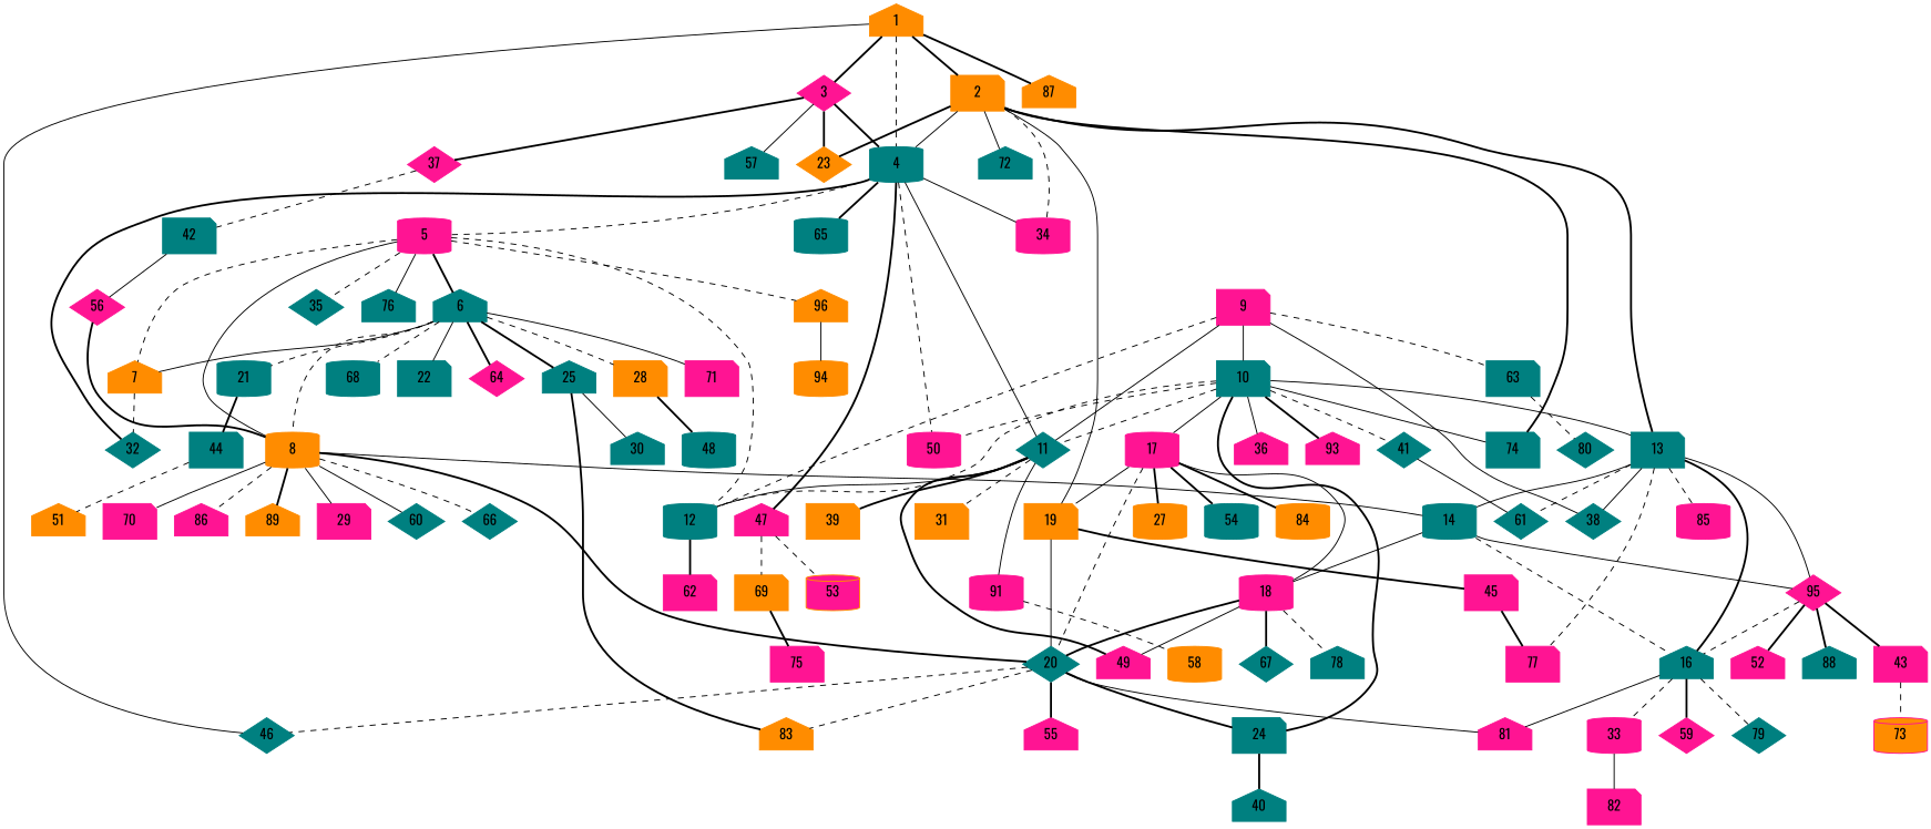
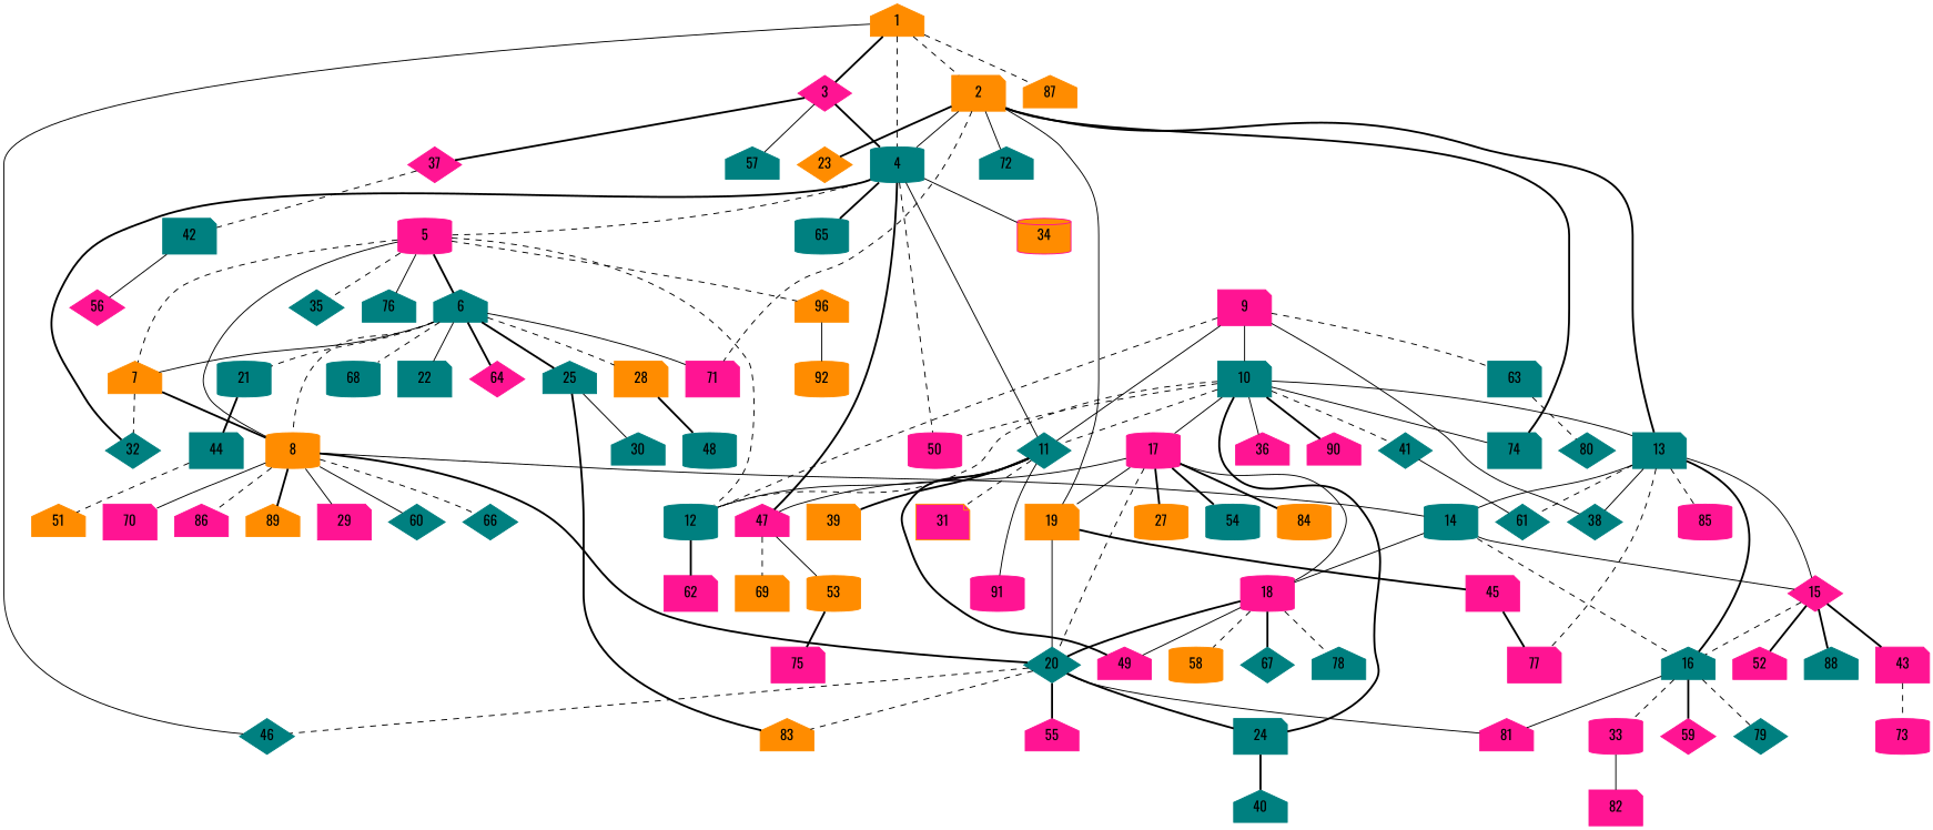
  graph {
    fontname=Oswald
    node [color=teal fontname=Oswald shape=house style=filled]
    edge [fontname=Oswald style=solid]
    1 [color=darkorange]
    2 [color=darkorange shape=note]
    3 [color=deeppink shape=diamond]
    4 [shape=cylinder]
    46 [shape=diamond]
    87 [color=darkorange]
    13 [shape=note]
    19 [color=darkorange shape=note]
    71 [color=deeppink shape=note]
    72
    74 [shape=note]
    23 [color=darkorange shape=diamond]
    37 [color=deeppink shape=diamond]
    57
    5 [color=deeppink shape=cylinder]
    11 [shape=diamond]
    32 [shape=diamond]
-   34 [color=deeppink shape=cylinder]
+   34 [color=deeppink shape=cylinder fillcolor=darkorange]
    47 [color=deeppink]
    50 [color=deeppink shape=cylinder]
    65 [shape=cylinder]
    14 [shape=cylinder]
    38 [shape=diamond]
-   15 [color=deeppink shape=diamond label=95]
+   15 [color=deeppink shape=diamond]
    16
    61 [shape=diamond]
    77 [color=deeppink shape=note]
    85 [color=deeppink shape=cylinder]
    20 [shape=diamond]
    45 [color=deeppink shape=note]
    42 [shape=note]
    6
    7 [color=darkorange]
    8 [color=darkorange shape=cylinder]
    12 [shape=cylinder]
    n36 [color=darkorange label=96]
    35 [shape=diamond]
    76
-   31 [color=darkorange shape=note]
+   31 [color=darkorange shape=note fillcolor=deeppink]
    39 [color=darkorange shape=note]
    49 [color=deeppink]
    91 [color=deeppink shape=cylinder]
-   53 [color=darkorange shape=cylinder fillcolor=deeppink]
+   53 [color=darkorange shape=cylinder]
    69 [color=darkorange shape=note]
    21 [shape=cylinder]
    22 [shape=note]
    25
    28 [color=darkorange shape=note]
    64 [color=deeppink shape=diamond]
    68 [shape=cylinder]
    29 [color=deeppink shape=note]
    60 [shape=diamond]
    66 [shape=diamond]
    70 [color=deeppink shape=note]
    86 [color=deeppink]
    89 [color=darkorange]
    62 [color=deeppink shape=note]
-   92 [color=darkorange shape=cylinder label=94]
+   92 [color=darkorange shape=cylinder]
    44 [shape=note]
    83 [color=darkorange]
    30
    48 [shape=cylinder]
    18 [color=deeppink shape=cylinder]
    24 [shape=note]
    81 [color=deeppink]
    55 [color=deeppink]
    9 [color=deeppink shape=note]
    10 [shape=note]
    63 [shape=note]
    17 [color=deeppink shape=cylinder]
    36 [color=deeppink]
    41 [shape=diamond]
-   90 [color=deeppink label=93]
+   90 [color=deeppink]
    80 [shape=diamond]
    27 [color=darkorange shape=cylinder]
    54 [shape=cylinder]
    84 [color=darkorange shape=cylinder]
    40
    43 [color=deeppink shape=note]
    52 [color=deeppink]
    88
    33 [color=deeppink shape=cylinder]
    59 [color=deeppink shape=diamond]
    79 [shape=diamond]
    58 [color=darkorange shape=cylinder]
    67 [shape=diamond]
    78
-   73 [color=deeppink shape=cylinder fillcolor=darkorange]
+   73 [color=deeppink shape=cylinder]
    82 [color=deeppink shape=note]
    51 [color=darkorange]
    56 [color=deeppink shape=diamond]
    75 [color=deeppink shape=note]
-   1 -- 2 [style=bold]
+   1 -- 2 [style=dashed]
    1 -- 3 [style=bold]
    1 -- 4 [style=dashed]
    1 -- 46
-   1 -- 87 [style=bold]
+   1 -- 87 [style=dashed]
    2 -- 4
    2 -- 13 [style=bold]
    2 -- 19
-   2 -- 34 [style=dashed]
+   2 -- 71 [style=dashed]
    2 -- 72
    2 -- 74 [style=bold]
    2 -- 23 [style=bold]
    3 -- 4 [style=bold]
-   3 -- 23 [style=bold]
    3 -- 37 [style=bold]
    3 -- 57
    4 -- 5 [style=dashed]
    4 -- 11
    4 -- 32 [style=bold]
    4 -- 34
    4 -- 47 [style=bold]
    4 -- 50 [style=dashed]
    4 -- 65 [style=bold]
    13 -- 14
    13 -- 38
    13 -- 15
    13 -- 16 [style=bold]
    13 -- 61 [style=dashed]
    13 -- 77 [style=dashed]
    13 -- 85 [style=dashed]
    19 -- 20
    19 -- 45 [style=bold]
    37 -- 42 [style=dashed]
    5 -- 6 [style=bold]
    5 -- 7 [style=dashed]
    5 -- 8
    5 -- 12 [style=dashed]
    5 -- n36 [style=dashed]
    5 -- 35 [style=dashed]
    5 -- 76
    11 -- 12
    11 -- 31 [style=dashed]
    11 -- 39 [style=bold]
    11 -- 49 [style=bold]
    11 -- 91
-   47 -- 53 [style=dashed]
+   47 -- 53
    47 -- 69 [style=dashed]
    14 -- 15
    14 -- 16 [style=dashed]
    14 -- 18
    15 -- 16 [style=dashed]
    15 -- 43 [style=bold]
    15 -- 52 [style=bold]
    15 -- 88 [style=bold]
    16 -- 81
    16 -- 33 [style=dashed]
    16 -- 59 [style=bold]
    16 -- 79 [style=dashed]
    20 -- 46 [style=dashed]
    20 -- 83 [style=dashed]
    20 -- 24 [style=bold]
    20 -- 81
    20 -- 55 [style=bold]
    45 -- 77 [style=bold]
    42 -- 56
    6 -- 71
    6 -- 7
    6 -- 8 [style=dashed]
    6 -- 21 [style=dashed]
    6 -- 22
    6 -- 25 [style=bold]
    6 -- 28 [style=dashed]
    6 -- 64 [style=bold]
    6 -- 68 [style=dashed]
    7 -- 32 [style=dashed]
-   56 -- 8 [style=bold]
+   7 -- 8 [style=bold]
    8 -- 14
    8 -- 20 [style=bold]
    8 -- 29
    8 -- 60
    8 -- 66 [style=dashed]
    8 -- 70
    8 -- 86 [style=dashed]
    8 -- 89 [style=bold]
    12 -- 62 [style=bold]
    n36 -- 92
-   69 -- 75 [style=bold]
+   53 -- 75 [style=bold]
    21 -- 44 [style=bold]
    25 -- 83 [style=bold]
    25 -- 30
    28 -- 48 [style=bold]
    44 -- 51 [style=dashed]
    18 -- 20 [style=bold]
    18 -- 49
-   91 -- 58 [style=dashed]
+   18 -- 58 [style=dashed]
    18 -- 67 [style=bold]
    18 -- 78 [style=dashed]
    24 -- 40 [style=bold]
    9 -- 11
    9 -- 38
    9 -- 12 [style=dashed]
    9 -- 10
    9 -- 63 [style=dashed]
    10 -- 13
    10 -- 74
    10 -- 11 [style=dashed]
    10 -- 50 [style=dashed]
    10 -- 12 [style=dashed]
    10 -- 24 [style=bold]
    10 -- 17
    10 -- 36
    10 -- 41 [style=dashed]
    10 -- 90 [style=bold]
    63 -- 80 [style=dashed]
    17 -- 19
+   17 -- 47
    17 -- 20 [style=dashed]
    17 -- 18
    17 -- 27 [style=bold]
    17 -- 54 [style=bold]
    17 -- 84 [style=bold]
    41 -- 61
    43 -- 73 [style=dashed]
    33 -- 82
  }
